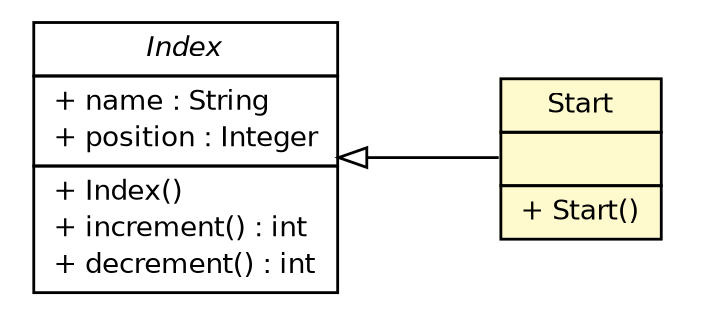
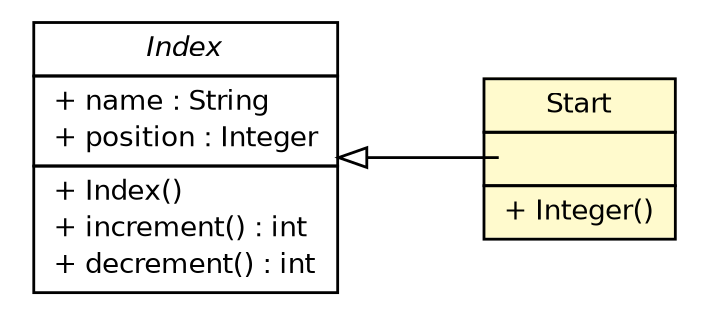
  digraph {
    nodesep=0.25
    ranksep=0.5
    rankdir=LR
    node [fontcolor=black fontname=Helvetica fontsize=10.0 shape=plaintext]
    n1 [label=<<table title="sorcer.space.array.Index" border="0" cellborder="1" cellspacing="0" cellpadding="2" port="p" href="./Index.html"> 		<tr><td><table border="0" cellspacing="0" cellpadding="1"> <tr><td align="center" balign="center"><font face="Helvetica-Oblique"> Index </font></td></tr> 		</table></td></tr> 		<tr><td><table border="0" cellspacing="0" cellpadding="1"> <tr><td align="left" balign="left"> + name : String </td></tr> <tr><td align="left" balign="left"> + position : Integer </td></tr> 		</table></td></tr> 		<tr><td><table border="0" cellspacing="0" cellpadding="1"> <tr><td align="left" balign="left"> + Index() </td></tr> <tr><td align="left" balign="left"> + increment() : int </td></tr> <tr><td align="left" balign="left"> + decrement() : int </td></tr> 		</table></td></tr> 		</table>>]
-   n2 [label=<<table title="sorcer.space.array.Start" border="0" cellborder="1" cellspacing="0" cellpadding="2" port="p" bgcolor="lemonChiffon" href="./Start.html"> 		<tr><td><table border="0" cellspacing="0" cellpadding="1"> <tr><td align="center" balign="center"> Start </td></tr> 		</table></td></tr> 		<tr><td><table border="0" cellspacing="0" cellpadding="1"> <tr><td align="left" balign="left">  </td></tr> 		</table></td></tr> 		<tr><td><table border="0" cellspacing="0" cellpadding="1"> <tr><td align="left" balign="left"> + Start() </td></tr> 		</table></td></tr> 		</table>>]
+   n2 [label=<<table title="sorcer.space.array.Start" border="0" cellborder="1" cellspacing="0" cellpadding="2" port="p" bgcolor="lemonChiffon" href="./Start.html"> 		<tr><td><table border="0" cellspacing="0" cellpadding="1"> <tr><td align="center" balign="center"> Start </td></tr> 		</table></td></tr> 		<tr><td><table border="0" cellspacing="0" cellpadding="1"> <tr><td align="left" balign="left">  </td></tr> 		</table></td></tr> 		<tr><td><table border="0" cellspacing="0" cellpadding="1"> <tr><td align="left" balign="left"> + Integer() </td></tr> 		</table></td></tr> 		</table>>]
    n1 -> n2 [arrowtail=empty dir=back fontname=Helvetica fontsize=10 headport=p labelfontname=Helvetica labelfontsize=10 tailport=p]
  }
